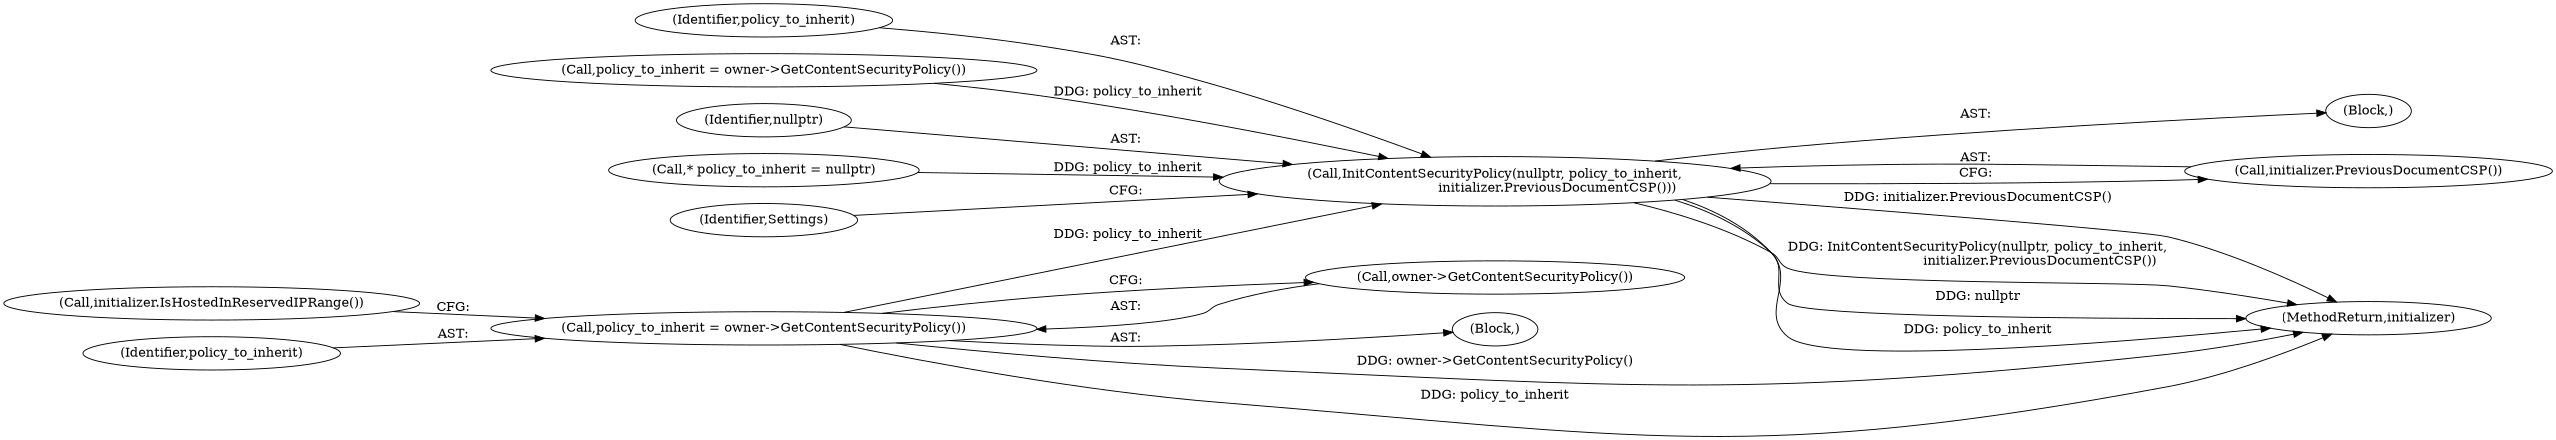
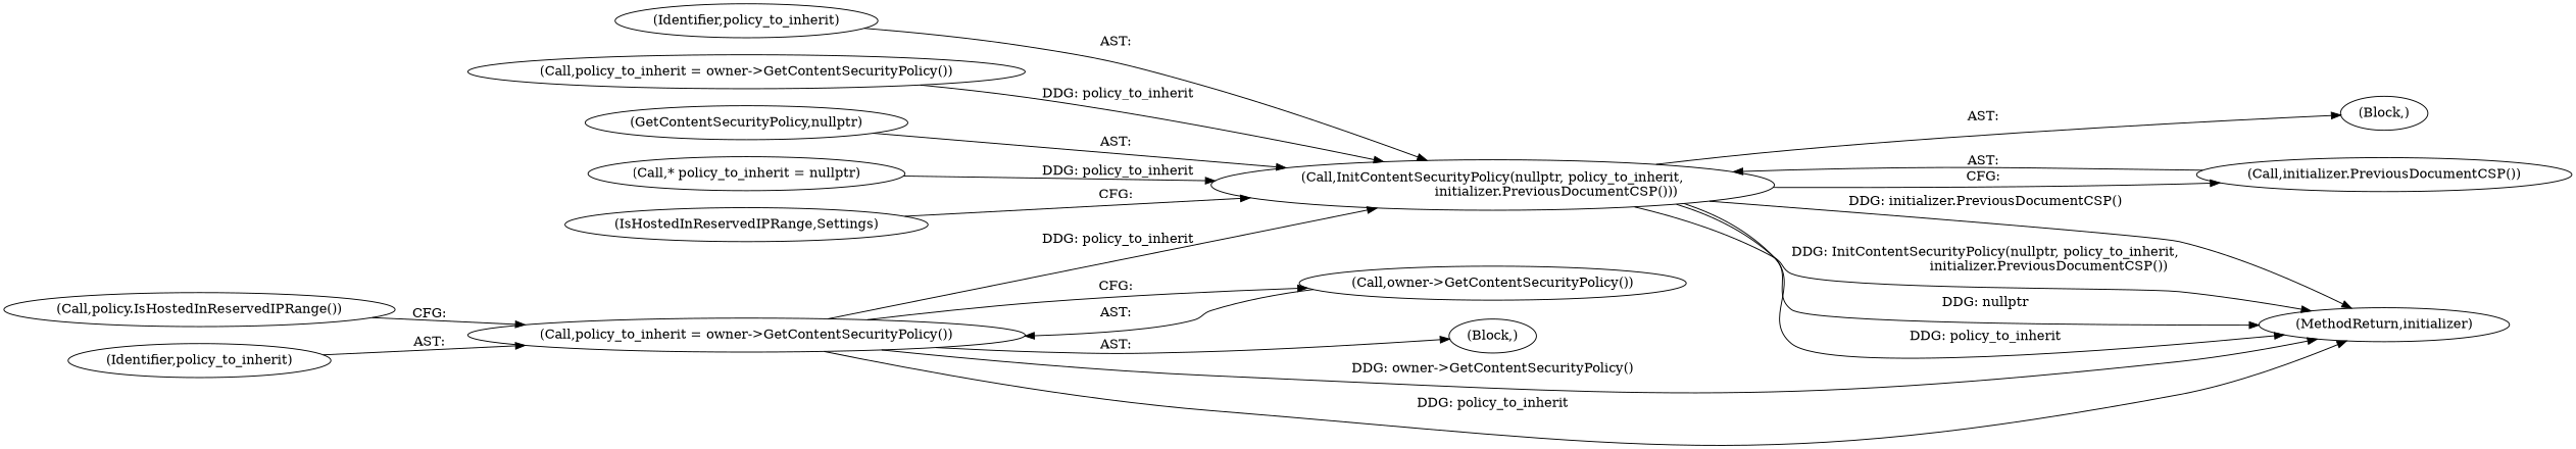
  digraph {
    rankdir=LR
    n1 [label="(Call,policy_to_inherit = owner->GetContentSecurityPolicy())"]
    n2 [label="(Call,InitContentSecurityPolicy(nullptr, policy_to_inherit,\n                              initializer.PreviousDocumentCSP()))"]
    n3 [label="(Call,owner->GetContentSecurityPolicy())"]
    n4 [label="(Block,)"]
    n5 [label="(MethodReturn,initializer)"]
    n6 [label="(Call,initializer.PreviousDocumentCSP())"]
    n7 [label="(Block,)"]
    n8 [label="(Identifier,policy_to_inherit)"]
-   n9 [label="(Call,initializer.IsHostedInReservedIPRange())"]
+   n9 [label="(Call,policy.IsHostedInReservedIPRange())"]
    n10 [label="(Identifier,policy_to_inherit)"]
    n11 [label="(Call,policy_to_inherit = owner->GetContentSecurityPolicy())"]
-   n12 [label="(Identifier,nullptr)"]
+   n12 [label="(GetContentSecurityPolicy,nullptr)"]
    n13 [label="(Call,* policy_to_inherit = nullptr)"]
-   n14 [label="(Identifier,Settings)"]
+   n14 [label="(IsHostedInReservedIPRange,Settings)"]
    n1 -> n2 [label="DDG: policy_to_inherit"]
    n1 -> n3 [label="CFG: "]
    n1 -> n4 [label="AST: "]
    n1 -> n5 [label="DDG: owner->GetContentSecurityPolicy()"]
    n1 -> n5 [label="DDG: policy_to_inherit"]
    n2 -> n5 [label="DDG: initializer.PreviousDocumentCSP()"]
    n2 -> n5 [label="DDG: InitContentSecurityPolicy(nullptr, policy_to_inherit,\n                              initializer.PreviousDocumentCSP())"]
    n2 -> n5 [label="DDG: nullptr"]
    n2 -> n5 [label="DDG: policy_to_inherit"]
    n2 -> n6 [label="CFG: "]
    n2 -> n7 [label="AST: "]
    n3 -> n1 [label="AST: "]
    n6 -> n2 [label="AST: "]
    n8 -> n2 [label="AST: "]
    n9 -> n1 [label="CFG: "]
    n10 -> n1 [label="AST: "]
    n11 -> n2 [label="DDG: policy_to_inherit"]
    n12 -> n2 [label="AST: "]
    n13 -> n2 [label="DDG: policy_to_inherit"]
    n14 -> n2 [label="CFG: "]
  }
